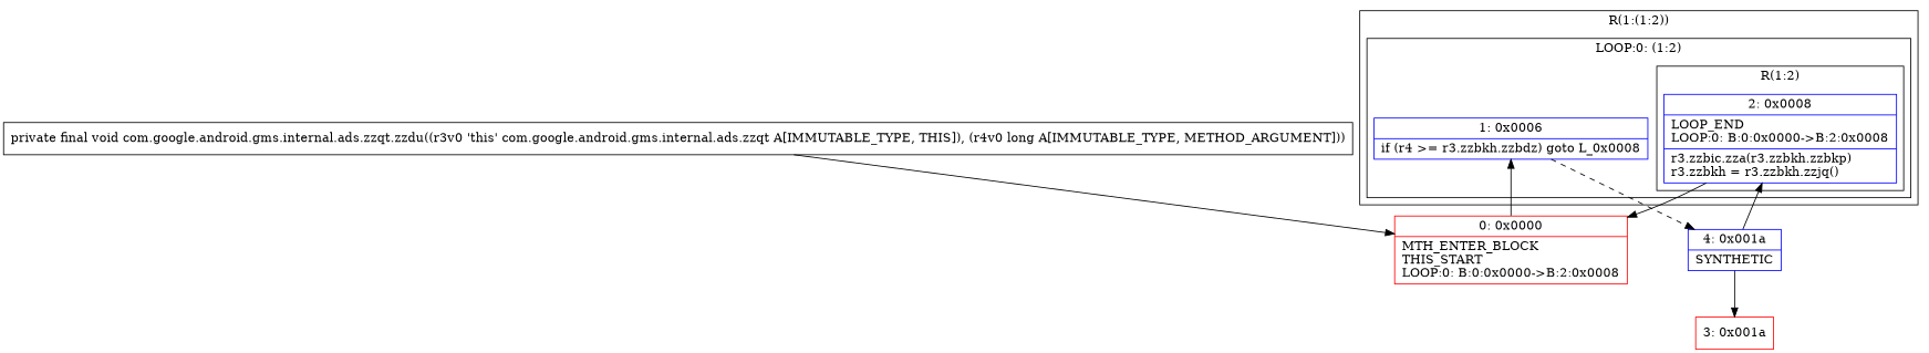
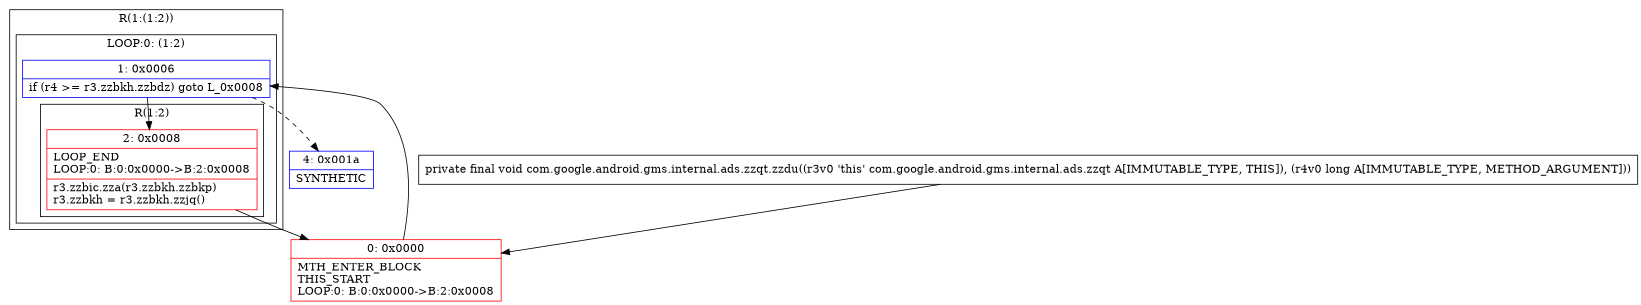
  digraph {
    node [color=blue shape=record]
-   n1 [label="{2\:\ 0x0008|LOOP_END\lLOOP:0: B:0:0x0000\-\>B:2:0x0008\l|r3.zzbic.zza(r3.zzbkh.zzbkp)\lr3.zzbkh = r3.zzbkh.zzjq()\l}"]
+   n1 [color=red label="{2\:\ 0x0008|LOOP_END\lLOOP:0: B:0:0x0000\-\>B:2:0x0008\l|r3.zzbic.zza(r3.zzbkh.zzbkp)\lr3.zzbkh = r3.zzbkh.zzjq()\l}"]
    n2 [label="{1\:\ 0x0006|if (r4 \>= r3.zzbkh.zzbdz) goto L_0x0008\l}"]
    n3 [color=red label="{0\:\ 0x0000|MTH_ENTER_BLOCK\lTHIS_START\lLOOP:0: B:0:0x0000\-\>B:2:0x0008\l}"]
    n4 [label="{4\:\ 0x001a|SYNTHETIC\l}"]
-   n5 [color=red label="{3\:\ 0x001a}"]
    n6 [label="{private final void com.google.android.gms.internal.ads.zzqt.zzdu((r3v0 'this' com.google.android.gms.internal.ads.zzqt A[IMMUTABLE_TYPE, THIS]), (r4v0 long A[IMMUTABLE_TYPE, METHOD_ARGUMENT])) }" color=""]
    subgraph cluster_1 {
      label="R(1:(1:2))"
      subgraph cluster_2 {
        label="LOOP:0: (1:2)"
        n2
        subgraph cluster_3 {
          label="R(1:2)"
          n1
        }
      }
    }
    n1 -> n3
-   n4 -> n1
+   n2 -> n1
    n2 -> n4 [style=dashed]
    n3 -> n2
-   n4 -> n5
    n6 -> n3
  }
